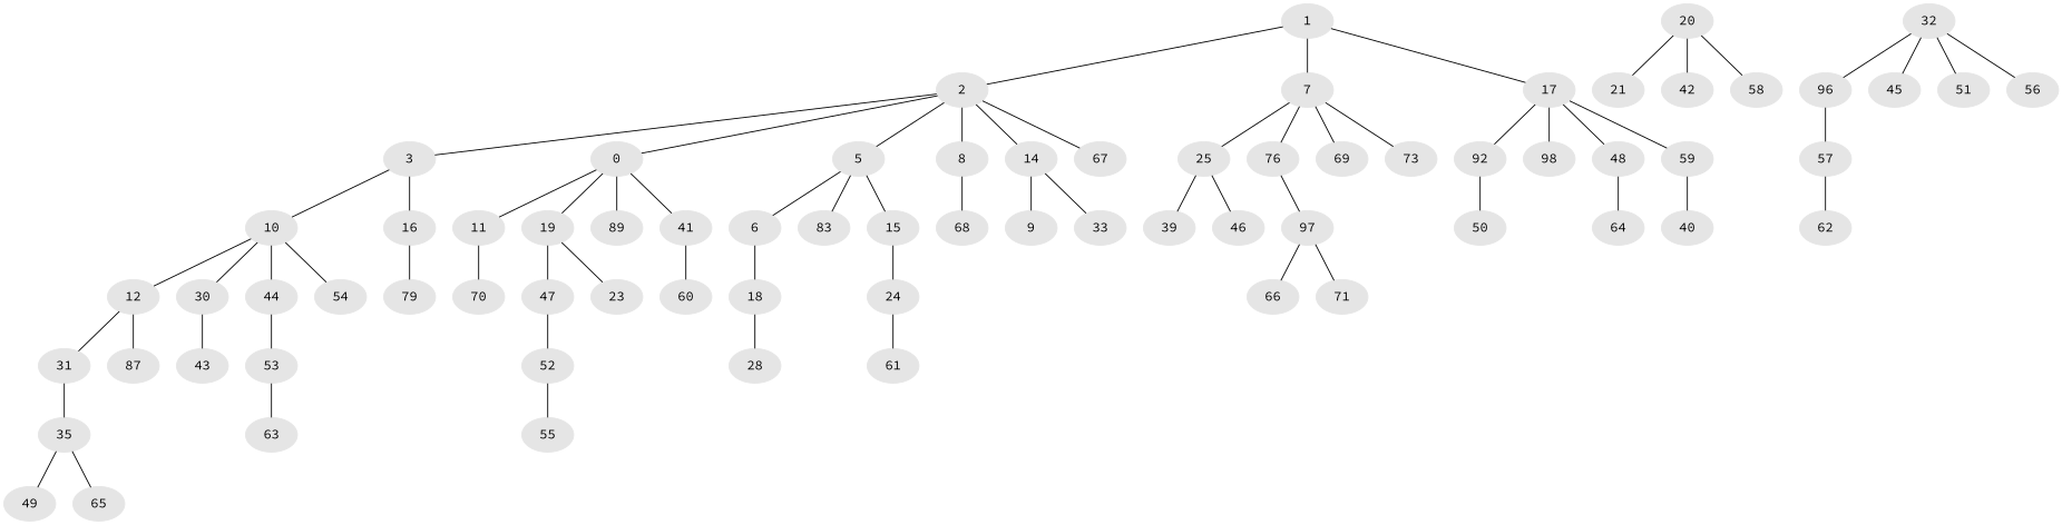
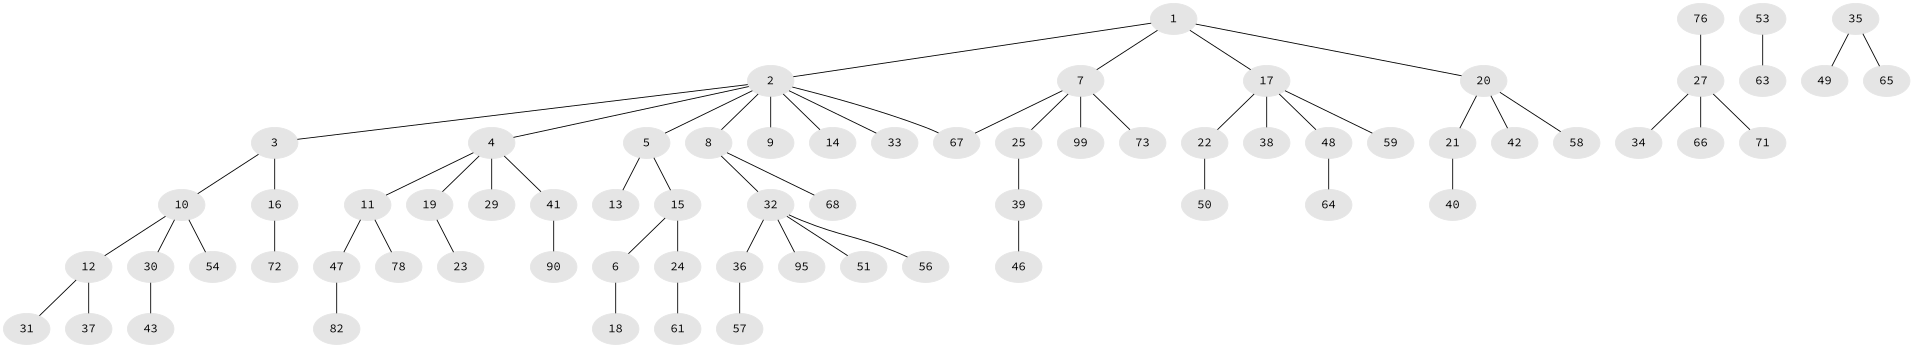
  graph {
    fontname="Source Code Pro"
    node [color=gray90 fontname="Source Code Pro" style=filled]
    edge [fontname="Source Code Pro"]
    1
    2
    7
    17
    20
    3
-   4 [label=0]
+   4
    5
    8
    9
    14
    33
    67
    25
    n15 [label=76]
-   69
+   69 [label=99]
    73
-   22 [label=92]
-   38 [label=98]
+   22
+   38
    48
    59
    21
    42
    58
    10
    16
    11
    19
-   29 [label=89]
+   29
    41
    6
-   13 [label=83]
+   13
    15
    32
    68
    12
    30
-   44
    54
-   72 [label=79]
+   72
    47
-   70
+   70 [label=78]
    23
-   60
+   60 [label=90]
    18
    24
-   28
    39
    46
-   27 [label=97]
-   36 [label=96]
-   45
+   27
+   36
+   45 [label=95]
    51
    56
    31
-   37 [label=87]
+   37
    43
    53
-   52
+   52 [label=82]
    35
    61
    50
    64
    40
+   34
    66
    71
    49
    65
    57
-   62
    63
-   55
    1 -- 2
    1 -- 7
    1 -- 17
+   1 -- 20
    2 -- 3
    2 -- 4
    2 -- 5
    2 -- 8
-   14 -- 9
+   2 -- 9
    2 -- 14
-   14 -- 33
+   2 -- 33
    2 -- 67
    7 -- 25
-   7 -- n15
+   7 -- 67
    7 -- 69
    7 -- 73
    17 -- 22
    17 -- 38
    17 -- 48
    17 -- 59
    20 -- 21
    20 -- 42
    20 -- 58
    3 -- 10
    3 -- 16
    4 -- 11
    4 -- 19
    4 -- 29
    4 -- 41
-   5 -- 6
+   15 -- 6
    5 -- 13
    5 -- 15
+   8 -- 32
    8 -- 68
    25 -- 39
-   25 -- 46
+   39 -- 46
    n15 -- 27
    22 -- 50
    48 -- 64
-   59 -- 40
+   21 -- 40
    10 -- 12
    10 -- 30
-   10 -- 44
    10 -- 54
    16 -- 72
-   19 -- 47
+   11 -- 47
    11 -- 70
    19 -- 23
    41 -- 60
    6 -- 18
    15 -- 24
    32 -- 36
    32 -- 45
    32 -- 51
    32 -- 56
    12 -- 31
    12 -- 37
    30 -- 43
-   44 -- 53
    47 -- 52
-   18 -- 28
    24 -- 61
+   27 -- 34
    27 -- 66
    27 -- 71
    36 -- 57
-   31 -- 35
    53 -- 63
-   52 -- 55
    35 -- 49
    35 -- 65
-   57 -- 62
  }
